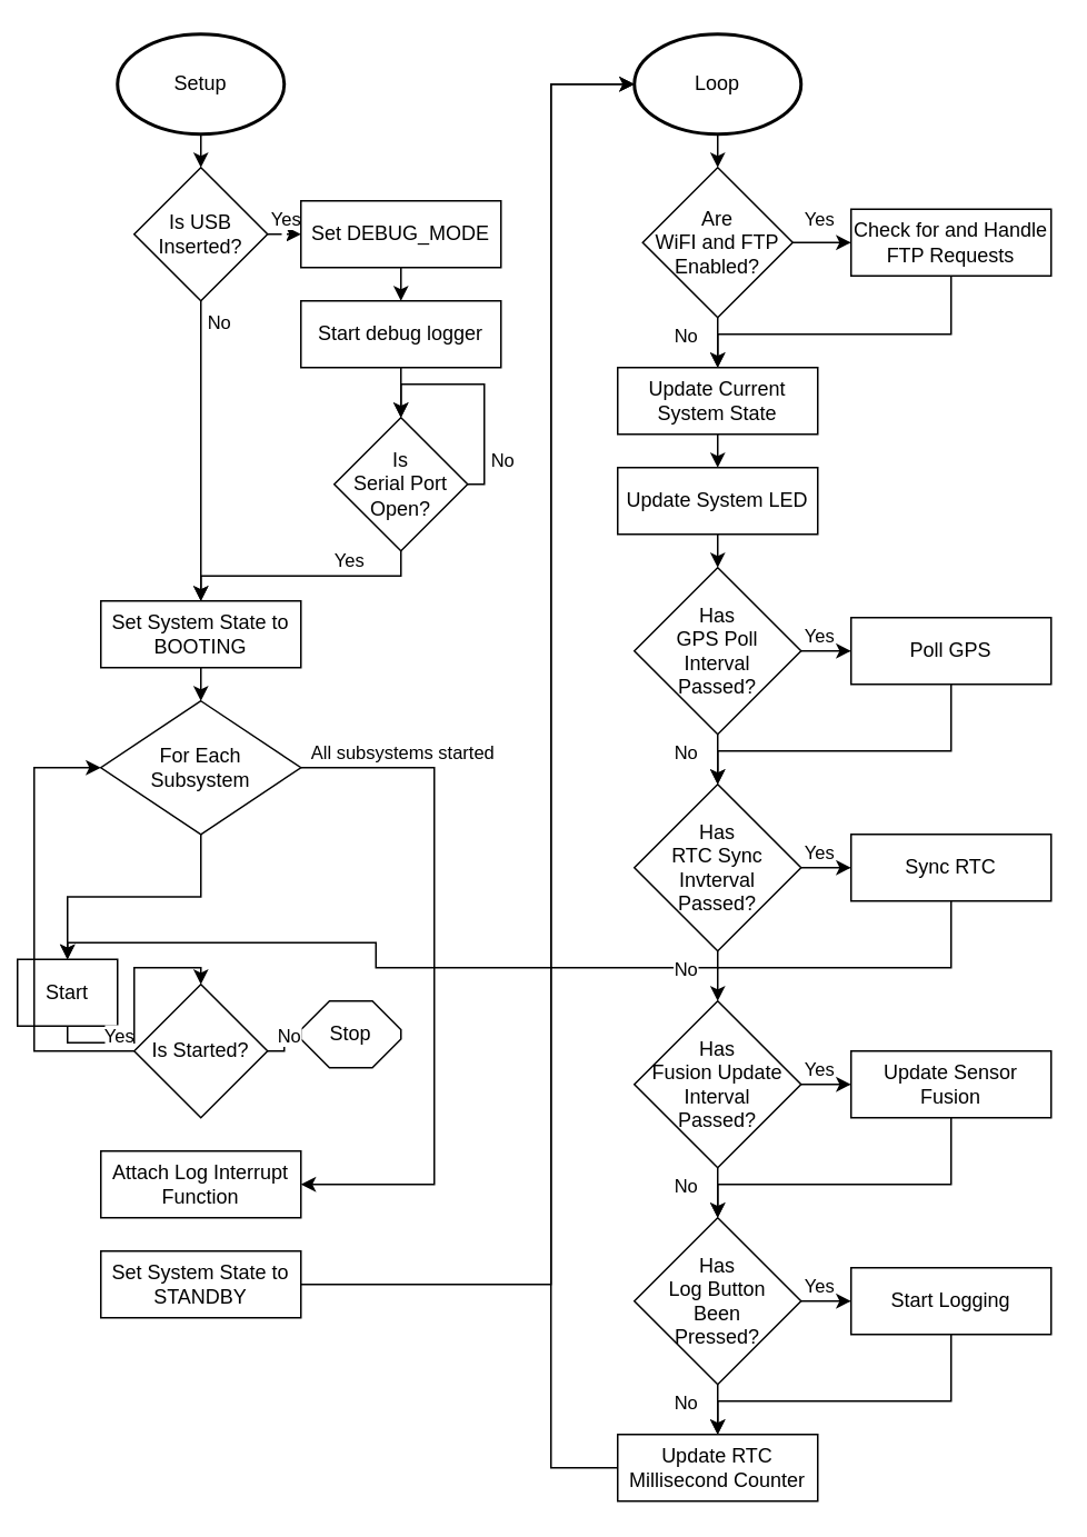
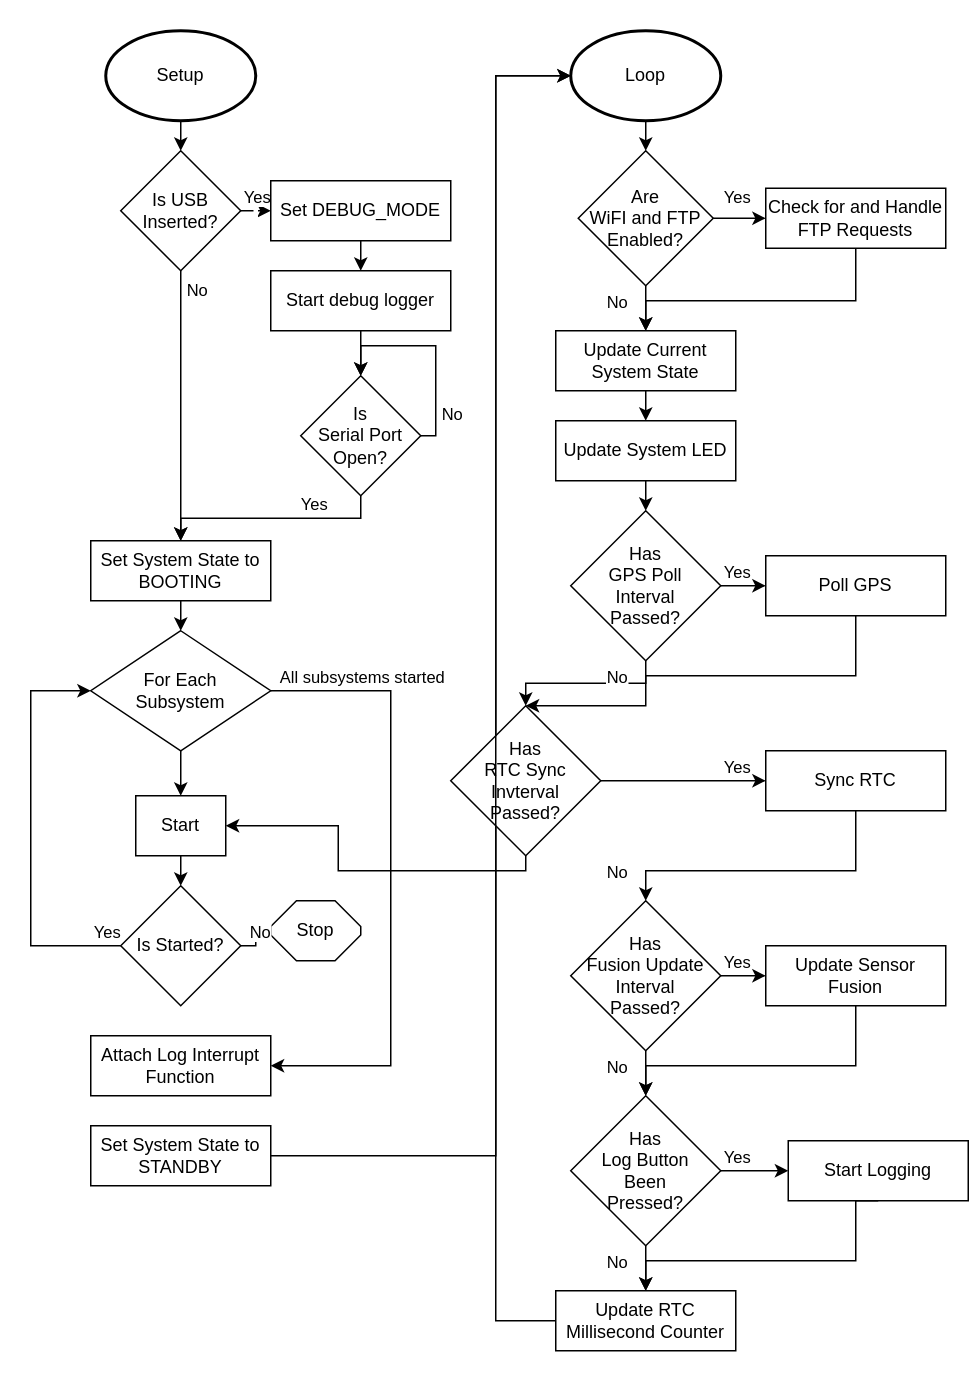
  <mxCell id="0" />
  <mxCell id="1" parent="0" />
  <mxCell id="2" style="edgeStyle=none;html=1;exitX=0.5;exitY=1;exitDx=0;exitDy=0;exitPerimeter=0;entryX=0.5;entryY=0;entryDx=0;entryDy=0;" edge="1" parent="1" source="3" target="8"><mxGeometry relative="1" as="geometry" /></mxCell>
  <mxCell id="3" value="Setup" style="strokeWidth=2;html=1;shape=mxgraph.flowchart.start_1;whiteSpace=wrap;fontStyle=0" vertex="1" parent="1"><mxGeometry x="70" y="20" width="100" height="60" as="geometry" /></mxCell>
  <mxCell id="4" style="edgeStyle=none;html=1;exitX=0.5;exitY=1;exitDx=0;exitDy=0;entryX=0.5;entryY=0;entryDx=0;entryDy=0;" edge="1" parent="1" source="8" target="17"><mxGeometry relative="1" as="geometry" /></mxCell>
  <mxCell id="5" value="No" style="edgeLabel;html=1;align=center;verticalAlign=middle;resizable=0;points=[];rotation=0;" vertex="1" connectable="0" parent="4"><mxGeometry x="-0.765" y="-1" relative="1" as="geometry"><mxPoint x="11" y="-9" as="offset" /></mxGeometry></mxCell>
  <mxCell id="6" value="`" style="edgeStyle=orthogonalEdgeStyle;rounded=0;html=1;exitX=1;exitY=0.5;exitDx=0;exitDy=0;entryX=0;entryY=0.5;entryDx=0;entryDy=0;" edge="1" parent="1" source="8" target="10"><mxGeometry relative="1" as="geometry" /></mxCell>
  <mxCell id="7" value="Yes" style="edgeLabel;html=1;align=center;verticalAlign=middle;resizable=0;points=[];" vertex="1" connectable="0" parent="6"><mxGeometry x="-0.746" relative="1" as="geometry"><mxPoint x="7" y="-10" as="offset" /></mxGeometry></mxCell>
  <mxCell id="8" value="Is USB Inserted?" style="rhombus;whiteSpace=wrap;html=1;" vertex="1" parent="1"><mxGeometry x="80" y="100" width="80" height="80" as="geometry" /></mxCell>
  <mxCell id="9" style="edgeStyle=orthogonalEdgeStyle;rounded=0;html=1;exitX=0.5;exitY=1;exitDx=0;exitDy=0;entryX=0.5;entryY=0;entryDx=0;entryDy=0;" edge="1" parent="1" source="10" target="12"><mxGeometry relative="1" as="geometry" /></mxCell>
  <mxCell id="10" value="Set DEBUG_MODE" style="rounded=0;whiteSpace=wrap;html=1;" vertex="1" parent="1"><mxGeometry x="180" y="120" width="120" height="40" as="geometry" /></mxCell>
  <mxCell id="11" style="edgeStyle=orthogonalEdgeStyle;rounded=0;html=1;exitX=0.5;exitY=1;exitDx=0;exitDy=0;entryX=0.5;entryY=0;entryDx=0;entryDy=0;" edge="1" parent="1" source="12" target="15"><mxGeometry relative="1" as="geometry" /></mxCell>
  <mxCell id="12" value="Start debug logger" style="rounded=0;whiteSpace=wrap;html=1;" vertex="1" parent="1"><mxGeometry x="180" y="180" width="120" height="40" as="geometry" /></mxCell>
  <mxCell id="13" style="edgeStyle=orthogonalEdgeStyle;html=1;exitX=0.5;exitY=1;exitDx=0;exitDy=0;entryX=0.5;entryY=0;entryDx=0;entryDy=0;rounded=0;" edge="1" parent="1" source="15" target="17"><mxGeometry relative="1" as="geometry" /></mxCell>
  <mxCell id="14" value="Yes" style="edgeLabel;html=1;align=center;verticalAlign=middle;resizable=0;points=[];" vertex="1" connectable="0" parent="13"><mxGeometry x="0.374" relative="1" as="geometry"><mxPoint x="56" y="-10" as="offset" /></mxGeometry></mxCell>
  <mxCell id="15" value="Is &lt;br&gt;Serial Port Open?" style="rhombus;whiteSpace=wrap;html=1;" vertex="1" parent="1"><mxGeometry x="200" y="250" width="80" height="80" as="geometry" /></mxCell>
  <mxCell id="16" style="edgeStyle=orthogonalEdgeStyle;rounded=0;html=1;exitX=0.5;exitY=1;exitDx=0;exitDy=0;entryX=0.5;entryY=0;entryDx=0;entryDy=0;" edge="1" parent="1" source="17" target="23"><mxGeometry relative="1" as="geometry" /></mxCell>
  <mxCell id="17" value="Set System State to BOOTING" style="rounded=0;whiteSpace=wrap;html=1;" vertex="1" parent="1"><mxGeometry x="60" y="360" width="120" height="40" as="geometry" /></mxCell>
  <mxCell id="18" style="edgeStyle=orthogonalEdgeStyle;html=1;exitX=1;exitY=0.5;exitDx=0;exitDy=0;rounded=0;entryX=0.5;entryY=0;entryDx=0;entryDy=0;" edge="1" parent="1" source="15" target="15"><mxGeometry relative="1" as="geometry"><mxPoint x="250" y="330" as="sourcePoint" /><mxPoint x="290" y="240" as="targetPoint" /><Array as="points"><mxPoint x="290" y="290" /><mxPoint x="290" y="230" /><mxPoint x="240" y="230" /></Array></mxGeometry></mxCell>
  <mxCell id="19" value="No" style="edgeLabel;html=1;align=center;verticalAlign=middle;resizable=0;points=[];" vertex="1" connectable="0" parent="18"><mxGeometry x="-0.563" y="-1" relative="1" as="geometry"><mxPoint x="9" y="6" as="offset" /></mxGeometry></mxCell>
  <mxCell id="20" style="edgeStyle=orthogonalEdgeStyle;rounded=0;html=1;exitX=0.5;exitY=1;exitDx=0;exitDy=0;entryX=0.5;entryY=0;entryDx=0;entryDy=0;" edge="1" parent="1" source="23" target="26"><mxGeometry relative="1" as="geometry" /></mxCell>
  <mxCell id="21" style="edgeStyle=orthogonalEdgeStyle;rounded=0;html=1;exitX=1;exitY=0.5;exitDx=0;exitDy=0;entryX=1;entryY=0.5;entryDx=0;entryDy=0;" edge="1" parent="1" source="23" target="36"><mxGeometry relative="1" as="geometry"><Array as="points"><mxPoint x="260" y="460" /><mxPoint x="260" y="710" /></Array></mxGeometry></mxCell>
  <mxCell id="22" value="All subsystems started" style="edgeLabel;html=1;align=center;verticalAlign=middle;resizable=0;points=[];" vertex="1" connectable="0" parent="21"><mxGeometry x="-0.957" relative="1" as="geometry"><mxPoint x="51" y="-10" as="offset" /></mxGeometry></mxCell>
  <mxCell id="23" value="For Each &lt;br&gt;Subsystem" style="rhombus;whiteSpace=wrap;html=1;" vertex="1" parent="1"><mxGeometry x="60" y="420" width="120" height="80" as="geometry" /></mxCell>
  <mxCell id="24" value="Stop" style="whiteSpace=wrap;html=1;shape=mxgraph.basic.octagon2;align=center;verticalAlign=middle;dx=8.57;" vertex="1" parent="1"><mxGeometry x="180" y="600" width="60" height="40" as="geometry" /></mxCell>
  <mxCell id="25" style="edgeStyle=orthogonalEdgeStyle;rounded=0;html=1;exitX=0.5;exitY=1;exitDx=0;exitDy=0;entryX=0.5;entryY=0;entryDx=0;entryDy=0;" edge="1" parent="1" source="26" target="35"><mxGeometry relative="1" as="geometry" /></mxCell>
- <mxCell id="26" value="Start" style="rounded=0;whiteSpace=wrap;html=1;" vertex="1" parent="1"><mxGeometry x="10" y="575" width="60" height="40" as="geometry" /></mxCell>
+ <mxCell id="26" value="Start" style="rounded=0;whiteSpace=wrap;html=1;" vertex="1" parent="1"><mxGeometry x="90" y="530" width="60" height="40" as="geometry" /></mxCell>
  <mxCell id="27" style="edgeStyle=orthogonalEdgeStyle;rounded=0;html=1;exitX=1;exitY=0.5;exitDx=0;exitDy=0;entryX=0;entryY=0.5;entryDx=0;entryDy=0;entryPerimeter=0;" edge="1" parent="1" source="28" target="30"><mxGeometry relative="1" as="geometry"><Array as="points"><mxPoint x="330" y="770" /><mxPoint x="330" y="50" /></Array></mxGeometry></mxCell>
  <mxCell id="28" value="Set System State to STANDBY" style="rounded=0;whiteSpace=wrap;html=1;" vertex="1" parent="1"><mxGeometry x="60" y="750" width="120" height="40" as="geometry" /></mxCell>
  <mxCell id="29" style="edgeStyle=orthogonalEdgeStyle;rounded=0;html=1;exitX=0.5;exitY=1;exitDx=0;exitDy=0;exitPerimeter=0;entryX=0.5;entryY=0;entryDx=0;entryDy=0;" edge="1" parent="1" source="30" target="39"><mxGeometry relative="1" as="geometry" /></mxCell>
  <mxCell id="30" value="Loop" style="strokeWidth=2;html=1;shape=mxgraph.flowchart.start_1;whiteSpace=wrap;fontStyle=0" vertex="1" parent="1"><mxGeometry x="380" y="20" width="100" height="60" as="geometry" /></mxCell>
  <mxCell id="31" style="edgeStyle=orthogonalEdgeStyle;rounded=0;html=1;exitX=1;exitY=0.5;exitDx=0;exitDy=0;entryX=0;entryY=0.5;entryDx=0;entryDy=0;entryPerimeter=0;" edge="1" parent="1" source="35" target="24"><mxGeometry relative="1" as="geometry" /></mxCell>
  <mxCell id="32" value="No" style="edgeLabel;html=1;align=center;verticalAlign=middle;resizable=0;points=[];" vertex="1" connectable="0" parent="31"><mxGeometry x="-0.756" relative="1" as="geometry"><mxPoint x="8" y="-10" as="offset" /></mxGeometry></mxCell>
  <mxCell id="33" style="edgeStyle=orthogonalEdgeStyle;rounded=0;html=1;exitX=0;exitY=0.5;exitDx=0;exitDy=0;entryX=0;entryY=0.5;entryDx=0;entryDy=0;" edge="1" parent="1" source="35" target="23"><mxGeometry relative="1" as="geometry"><Array as="points"><mxPoint x="20" y="630" /><mxPoint x="20" y="460" /></Array></mxGeometry></mxCell>
  <mxCell id="34" value="Yes" style="edgeLabel;html=1;align=center;verticalAlign=middle;resizable=0;points=[];" vertex="1" connectable="0" parent="33"><mxGeometry x="-0.852" y="-1" relative="1" as="geometry"><mxPoint x="10" y="-9" as="offset" /></mxGeometry></mxCell>
  <mxCell id="35" value="Is Started?" style="rhombus;whiteSpace=wrap;html=1;" vertex="1" parent="1"><mxGeometry x="80" y="590" width="80" height="80" as="geometry" /></mxCell>
  <mxCell id="36" value="Attach Log Interrupt Function" style="rounded=0;whiteSpace=wrap;html=1;" vertex="1" parent="1"><mxGeometry x="60" y="690" width="120" height="40" as="geometry" /></mxCell>
  <mxCell id="37" style="edgeStyle=orthogonalEdgeStyle;rounded=0;html=1;exitX=1;exitY=0.5;exitDx=0;exitDy=0;entryX=0;entryY=0.5;entryDx=0;entryDy=0;" edge="1" parent="1" source="39" target="42"><mxGeometry relative="1" as="geometry" /></mxCell>
  <mxCell id="38" style="edgeStyle=orthogonalEdgeStyle;rounded=0;html=1;exitX=0.5;exitY=1;exitDx=0;exitDy=0;entryX=0.5;entryY=0;entryDx=0;entryDy=0;" edge="1" parent="1" source="39" target="44"><mxGeometry relative="1" as="geometry" /></mxCell>
  <mxCell id="39" value="Are&lt;br&gt;WiFI and FTP&lt;br&gt;Enabled?" style="rhombus;whiteSpace=wrap;html=1;" vertex="1" parent="1"><mxGeometry x="385" y="100" width="90" height="90" as="geometry" /></mxCell>
  <mxCell id="40" style="edgeStyle=orthogonalEdgeStyle;rounded=0;html=1;exitX=0.5;exitY=1;exitDx=0;exitDy=0;entryX=0.5;entryY=0;entryDx=0;entryDy=0;" edge="1" parent="1" source="42" target="44"><mxGeometry relative="1" as="geometry"><Array as="points"><mxPoint x="570" y="200" /><mxPoint x="430" y="200" /></Array></mxGeometry></mxCell>
  <mxCell id="41" value="No" style="edgeLabel;html=1;align=center;verticalAlign=middle;resizable=0;points=[];" vertex="1" connectable="0" parent="40"><mxGeometry x="0.795" y="-2" relative="1" as="geometry"><mxPoint x="-18" as="offset" /></mxGeometry></mxCell>
  <mxCell id="42" value="Check for and Handle FTP Requests" style="rounded=0;whiteSpace=wrap;html=1;" vertex="1" parent="1"><mxGeometry x="510" y="125" width="120" height="40" as="geometry" /></mxCell>
  <mxCell id="43" style="edgeStyle=orthogonalEdgeStyle;rounded=0;html=1;exitX=0.5;exitY=1;exitDx=0;exitDy=0;entryX=0.5;entryY=0;entryDx=0;entryDy=0;" edge="1" parent="1" source="44" target="46"><mxGeometry relative="1" as="geometry" /></mxCell>
  <mxCell id="44" value="Update Current System State" style="rounded=0;whiteSpace=wrap;html=1;" vertex="1" parent="1"><mxGeometry x="370" y="220" width="120" height="40" as="geometry" /></mxCell>
  <mxCell id="45" style="edgeStyle=orthogonalEdgeStyle;rounded=0;html=1;exitX=0.5;exitY=1;exitDx=0;exitDy=0;entryX=0.5;entryY=0;entryDx=0;entryDy=0;" edge="1" parent="1" source="46" target="50"><mxGeometry relative="1" as="geometry" /></mxCell>
  <mxCell id="46" value="Update System LED" style="rounded=0;whiteSpace=wrap;html=1;" vertex="1" parent="1"><mxGeometry x="370" y="280" width="120" height="40" as="geometry" /></mxCell>
  <mxCell id="47" style="edgeStyle=orthogonalEdgeStyle;rounded=0;html=1;exitX=0.5;exitY=1;exitDx=0;exitDy=0;entryX=0.5;entryY=0;entryDx=0;entryDy=0;" edge="1" parent="1" source="50" target="55"><mxGeometry relative="1" as="geometry" /></mxCell>
  <mxCell id="48" style="edgeStyle=orthogonalEdgeStyle;rounded=0;html=1;exitX=1;exitY=0.5;exitDx=0;exitDy=0;entryX=0;entryY=0.5;entryDx=0;entryDy=0;" edge="1" parent="1" source="50" target="52"><mxGeometry relative="1" as="geometry"><Array as="points"><mxPoint x="490" y="390" /><mxPoint x="490" y="390" /></Array></mxGeometry></mxCell>
  <mxCell id="49" value="Yes" style="edgeLabel;html=1;align=center;verticalAlign=middle;resizable=0;points=[];" vertex="1" connectable="0" parent="48"><mxGeometry x="-0.268" relative="1" as="geometry"><mxPoint x="-1" y="-10" as="offset" /></mxGeometry></mxCell>
  <mxCell id="50" value="Has &lt;br&gt;GPS Poll &lt;br&gt;Interval &lt;br&gt;Passed?" style="rhombus;whiteSpace=wrap;html=1;" vertex="1" parent="1"><mxGeometry x="380" y="340" width="100" height="100" as="geometry" /></mxCell>
  <mxCell id="51" style="edgeStyle=orthogonalEdgeStyle;rounded=0;html=1;exitX=0.5;exitY=1;exitDx=0;exitDy=0;entryX=0.5;entryY=0;entryDx=0;entryDy=0;" edge="1" parent="1" source="52" target="55"><mxGeometry relative="1" as="geometry"><Array as="points"><mxPoint x="570" y="450" /><mxPoint x="430" y="450" /></Array></mxGeometry></mxCell>
  <mxCell id="52" value="Poll GPS" style="rounded=0;whiteSpace=wrap;html=1;" vertex="1" parent="1"><mxGeometry x="510" y="370" width="120" height="40" as="geometry" /></mxCell>
  <mxCell id="53" style="edgeStyle=orthogonalEdgeStyle;rounded=0;html=1;exitX=0.5;exitY=1;exitDx=0;exitDy=0;" edge="1" parent="1" source="55" target="26"><mxGeometry relative="1" as="geometry" /></mxCell>
  <mxCell id="54" style="edgeStyle=orthogonalEdgeStyle;rounded=0;html=1;exitX=1;exitY=0.5;exitDx=0;exitDy=0;entryX=0;entryY=0.5;entryDx=0;entryDy=0;" edge="1" parent="1" source="55" target="57"><mxGeometry relative="1" as="geometry" /></mxCell>
- <mxCell id="55" value="Has &lt;br&gt;RTC Sync Invterval &lt;br&gt;Passed?" style="rhombus;whiteSpace=wrap;html=1;" vertex="1" parent="1"><mxGeometry x="380" y="470" width="100" height="100" as="geometry" /></mxCell>
+ <mxCell id="55" value="Has &lt;br&gt;RTC Sync Invterval &lt;br&gt;Passed?" style="rhombus;whiteSpace=wrap;html=1;" vertex="1" parent="1"><mxGeometry x="300" y="470" width="100" height="100" as="geometry" /></mxCell>
  <mxCell id="56" style="edgeStyle=orthogonalEdgeStyle;rounded=0;html=1;exitX=0.5;exitY=1;exitDx=0;exitDy=0;entryX=0.5;entryY=0;entryDx=0;entryDy=0;" edge="1" parent="1" source="57" target="60"><mxGeometry relative="1" as="geometry"><Array as="points"><mxPoint x="570" y="580" /><mxPoint x="430" y="580" /></Array></mxGeometry></mxCell>
  <mxCell id="57" value="Sync RTC" style="rounded=0;whiteSpace=wrap;html=1;" vertex="1" parent="1"><mxGeometry x="510" y="500" width="120" height="40" as="geometry" /></mxCell>
  <mxCell id="58" style="edgeStyle=orthogonalEdgeStyle;rounded=0;html=1;exitX=0.5;exitY=1;exitDx=0;exitDy=0;entryX=0.5;entryY=0;entryDx=0;entryDy=0;" edge="1" parent="1" source="60" target="65"><mxGeometry relative="1" as="geometry" /></mxCell>
  <mxCell id="59" style="edgeStyle=orthogonalEdgeStyle;rounded=0;html=1;exitX=1;exitY=0.5;exitDx=0;exitDy=0;entryX=0;entryY=0.5;entryDx=0;entryDy=0;" edge="1" parent="1" source="60" target="62"><mxGeometry relative="1" as="geometry" /></mxCell>
  <mxCell id="60" value="Has &lt;br&gt;Fusion Update &lt;br&gt;Interval &lt;br&gt;Passed?" style="rhombus;whiteSpace=wrap;html=1;" vertex="1" parent="1"><mxGeometry x="380" y="600" width="100" height="100" as="geometry" /></mxCell>
  <mxCell id="61" style="edgeStyle=orthogonalEdgeStyle;rounded=0;html=1;exitX=0.5;exitY=1;exitDx=0;exitDy=0;entryX=0.5;entryY=0;entryDx=0;entryDy=0;" edge="1" parent="1" source="62" target="65"><mxGeometry relative="1" as="geometry"><Array as="points"><mxPoint x="570" y="710" /><mxPoint x="430" y="710" /></Array></mxGeometry></mxCell>
  <mxCell id="62" value="Update Sensor Fusion" style="rounded=0;whiteSpace=wrap;html=1;" vertex="1" parent="1"><mxGeometry x="510" y="630" width="120" height="40" as="geometry" /></mxCell>
  <mxCell id="63" style="edgeStyle=orthogonalEdgeStyle;rounded=0;html=1;exitX=0.5;exitY=1;exitDx=0;exitDy=0;entryX=0.5;entryY=0;entryDx=0;entryDy=0;" edge="1" parent="1" source="65" target="69"><mxGeometry relative="1" as="geometry" /></mxCell>
  <mxCell id="64" style="edgeStyle=orthogonalEdgeStyle;rounded=0;html=1;exitX=1;exitY=0.5;exitDx=0;exitDy=0;entryX=0;entryY=0.5;entryDx=0;entryDy=0;" edge="1" parent="1" source="65" target="67"><mxGeometry relative="1" as="geometry" /></mxCell>
  <mxCell id="65" value="Has &lt;br&gt;Log Button &lt;br&gt;Been &lt;br&gt;Pressed?" style="rhombus;whiteSpace=wrap;html=1;" vertex="1" parent="1"><mxGeometry x="380" y="730" width="100" height="100" as="geometry" /></mxCell>
  <mxCell id="66" style="edgeStyle=orthogonalEdgeStyle;rounded=0;html=1;exitX=0.5;exitY=1;exitDx=0;exitDy=0;entryX=0.5;entryY=0;entryDx=0;entryDy=0;" edge="1" parent="1" source="67" target="69"><mxGeometry relative="1" as="geometry"><Array as="points"><mxPoint x="570" y="840" /><mxPoint x="430" y="840" /></Array></mxGeometry></mxCell>
- <mxCell id="67" value="Start Logging" style="rounded=0;whiteSpace=wrap;html=1;" vertex="1" parent="1"><mxGeometry x="510" y="760" width="120" height="40" as="geometry" /></mxCell>
+ <mxCell id="67" value="Start Logging" style="rounded=0;whiteSpace=wrap;html=1;" vertex="1" parent="1"><mxGeometry x="525" y="760" width="120" height="40" as="geometry" /></mxCell>
  <mxCell id="68" style="edgeStyle=orthogonalEdgeStyle;rounded=0;html=1;exitX=0;exitY=0.5;exitDx=0;exitDy=0;entryX=0;entryY=0.5;entryDx=0;entryDy=0;entryPerimeter=0;" edge="1" parent="1" source="69" target="30"><mxGeometry relative="1" as="geometry"><Array as="points"><mxPoint x="330" y="880" /><mxPoint x="330" y="50" /></Array></mxGeometry></mxCell>
  <mxCell id="69" value="Update RTC Millisecond Counter" style="rounded=0;whiteSpace=wrap;html=1;" vertex="1" parent="1"><mxGeometry x="370" y="860" width="120" height="40" as="geometry" /></mxCell>
  <mxCell id="70" value="Yes" style="edgeLabel;html=1;align=center;verticalAlign=middle;resizable=0;points=[];" vertex="1" connectable="0" parent="1"><mxGeometry x="490" y="510" as="geometry" /></mxCell>
  <mxCell id="71" value="Yes" style="edgeLabel;html=1;align=center;verticalAlign=middle;resizable=0;points=[];" vertex="1" connectable="0" parent="1"><mxGeometry x="490" y="640" as="geometry" /></mxCell>
  <mxCell id="72" value="Yes" style="edgeLabel;html=1;align=center;verticalAlign=middle;resizable=0;points=[];" vertex="1" connectable="0" parent="1"><mxGeometry x="490" y="770" as="geometry" /></mxCell>
  <mxCell id="73" value="Yes" style="edgeLabel;html=1;align=center;verticalAlign=middle;resizable=0;points=[];" vertex="1" connectable="0" parent="1"><mxGeometry x="490" y="130" as="geometry" /></mxCell>
  <mxCell id="74" value="No" style="edgeLabel;html=1;align=center;verticalAlign=middle;resizable=0;points=[];" vertex="1" connectable="0" parent="1"><mxGeometry x="410" y="450.002" as="geometry" /></mxCell>
  <mxCell id="75" value="No" style="edgeLabel;html=1;align=center;verticalAlign=middle;resizable=0;points=[];" vertex="1" connectable="0" parent="1"><mxGeometry x="410" y="580.002" as="geometry" /></mxCell>
  <mxCell id="76" value="No" style="edgeLabel;html=1;align=center;verticalAlign=middle;resizable=0;points=[];" vertex="1" connectable="0" parent="1"><mxGeometry x="410" y="710.002" as="geometry" /></mxCell>
  <mxCell id="77" value="No" style="edgeLabel;html=1;align=center;verticalAlign=middle;resizable=0;points=[];" vertex="1" connectable="0" parent="1"><mxGeometry x="410" y="840.002" as="geometry" /></mxCell>
